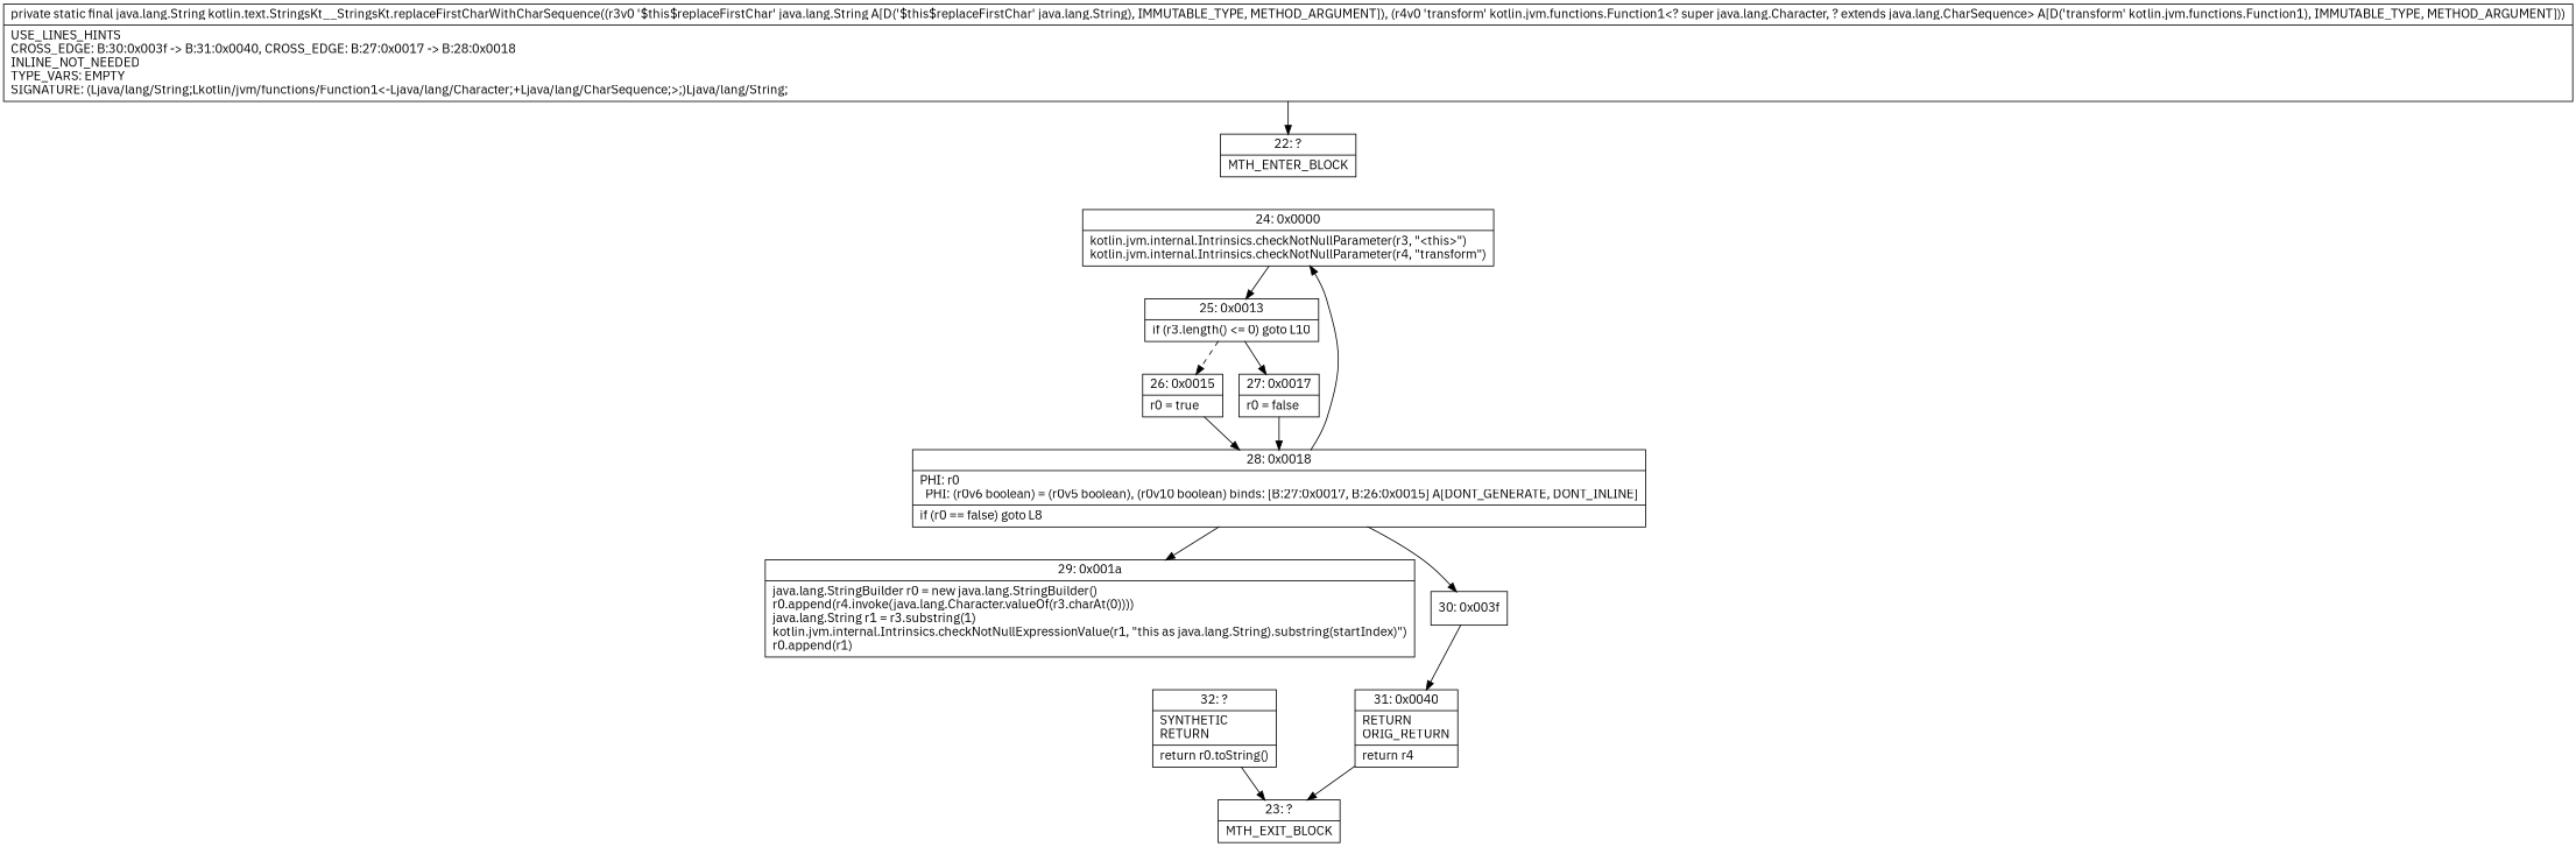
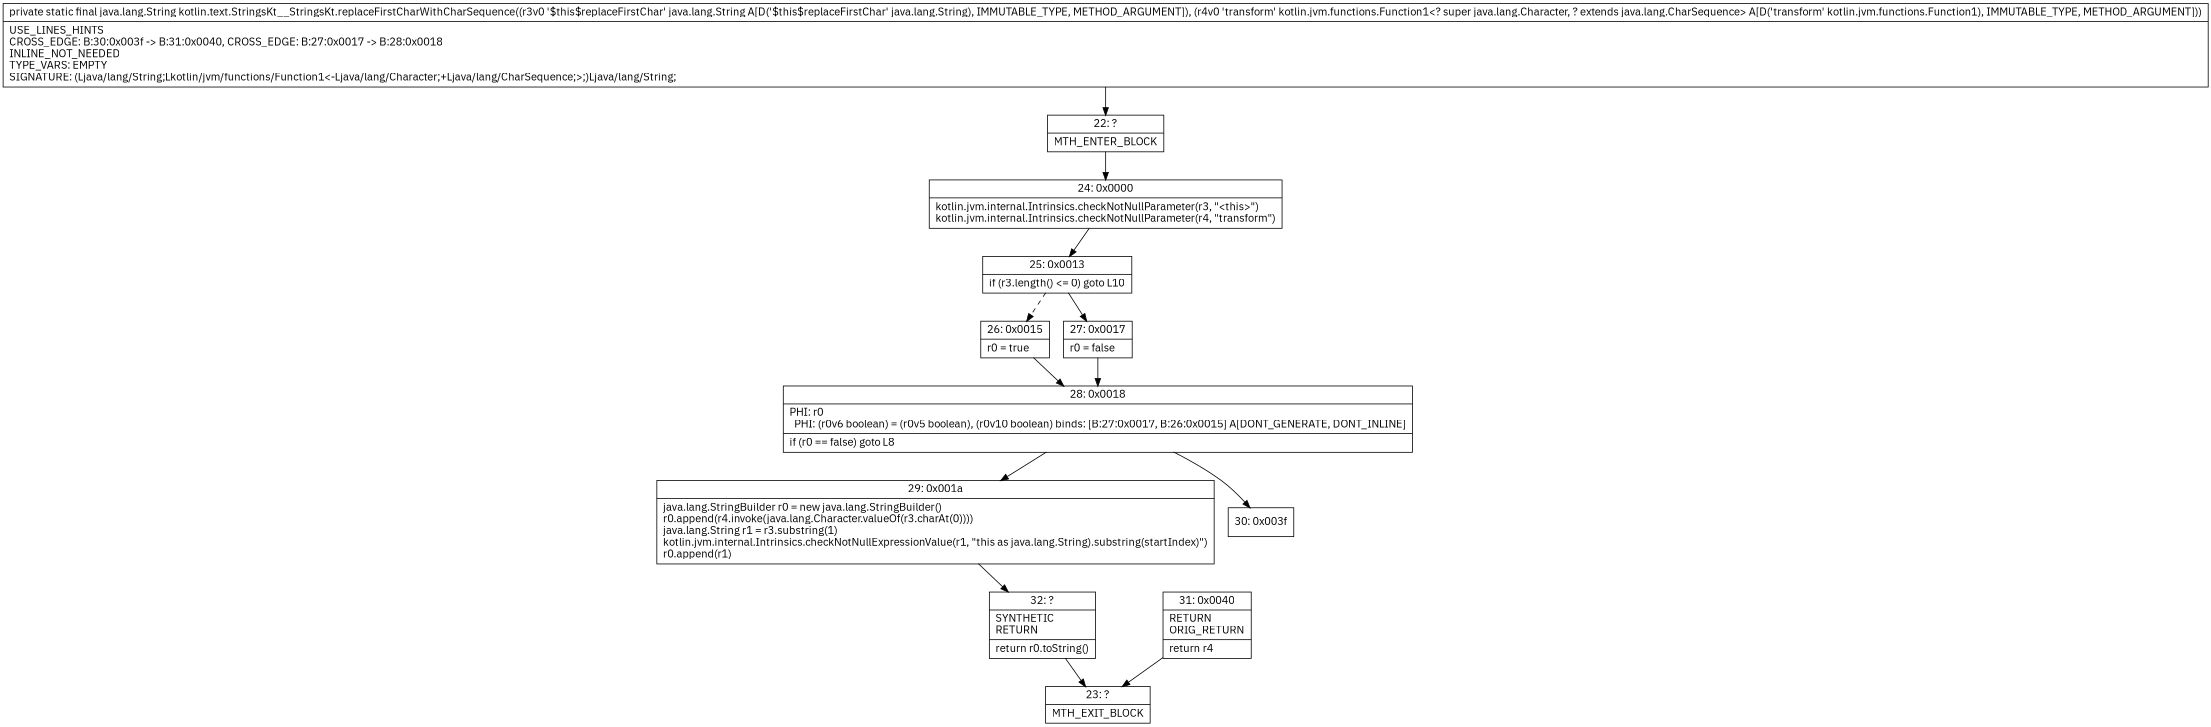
  digraph {
    fontname="IBM Plex Sans"
    node [fontname="IBM Plex Sans" shape=record]
    edge [fontname="IBM Plex Sans"]
    n1 [label="{22\:\ ?|MTH_ENTER_BLOCK\l}"]
    n2 [label="{24\:\ 0x0000|kotlin.jvm.internal.Intrinsics.checkNotNullParameter(r3, \"\<this\>\")\lkotlin.jvm.internal.Intrinsics.checkNotNullParameter(r4, \"transform\")\l}"]
    n3 [label="{25\:\ 0x0013|if (r3.length() \<= 0) goto L10\l}"]
    n4 [label="{26\:\ 0x0015|r0 = true\l}"]
    n5 [label="{27\:\ 0x0017|r0 = false\l}"]
    n6 [label="{28\:\ 0x0018|PHI: r0 \l  PHI: (r0v6 boolean) = (r0v5 boolean), (r0v10 boolean) binds: [B:27:0x0017, B:26:0x0015] A[DONT_GENERATE, DONT_INLINE]\l|if (r0 == false) goto L8\l}"]
    n7 [label="{29\:\ 0x001a|java.lang.StringBuilder r0 = new java.lang.StringBuilder()\lr0.append(r4.invoke(java.lang.Character.valueOf(r3.charAt(0))))\ljava.lang.String r1 = r3.substring(1)\lkotlin.jvm.internal.Intrinsics.checkNotNullExpressionValue(r1, \"this as java.lang.String).substring(startIndex)\")\lr0.append(r1)\l}"]
    n8 [label="{30\:\ 0x003f}"]
    n9 [label="{32\:\ ?|SYNTHETIC\lRETURN\l|return r0.toString()\l}"]
    n10 [label="{31\:\ 0x0040|RETURN\lORIG_RETURN\l|return r4\l}"]
    n11 [label="{23\:\ ?|MTH_EXIT_BLOCK\l}"]
    n12 [label="{private static final java.lang.String kotlin.text.StringsKt__StringsKt.replaceFirstCharWithCharSequence((r3v0 '$this$replaceFirstChar' java.lang.String A[D('$this$replaceFirstChar' java.lang.String), IMMUTABLE_TYPE, METHOD_ARGUMENT]), (r4v0 'transform' kotlin.jvm.functions.Function1\<? super java.lang.Character, ? extends java.lang.CharSequence\> A[D('transform' kotlin.jvm.functions.Function1), IMMUTABLE_TYPE, METHOD_ARGUMENT]))  | USE_LINES_HINTS\lCROSS_EDGE: B:30:0x003f \-\> B:31:0x0040, CROSS_EDGE: B:27:0x0017 \-\> B:28:0x0018\lINLINE_NOT_NEEDED\lTYPE_VARS: EMPTY\lSIGNATURE: (Ljava\/lang\/String;Lkotlin\/jvm\/functions\/Function1\<\-Ljava\/lang\/Character;+Ljava\/lang\/CharSequence;\>;)Ljava\/lang\/String;\l}"]
-   n6 -> n2
+   n1 -> n2
    n2 -> n3
    n3 -> n4 [style=dashed]
    n3 -> n5
    n4 -> n6
    n5 -> n6
    n6 -> n7 [style=solid]
    n6 -> n8
-   n8 -> n10
+   n7 -> n9
    n9 -> n11
    n10 -> n11
    n12 -> n1
  }
